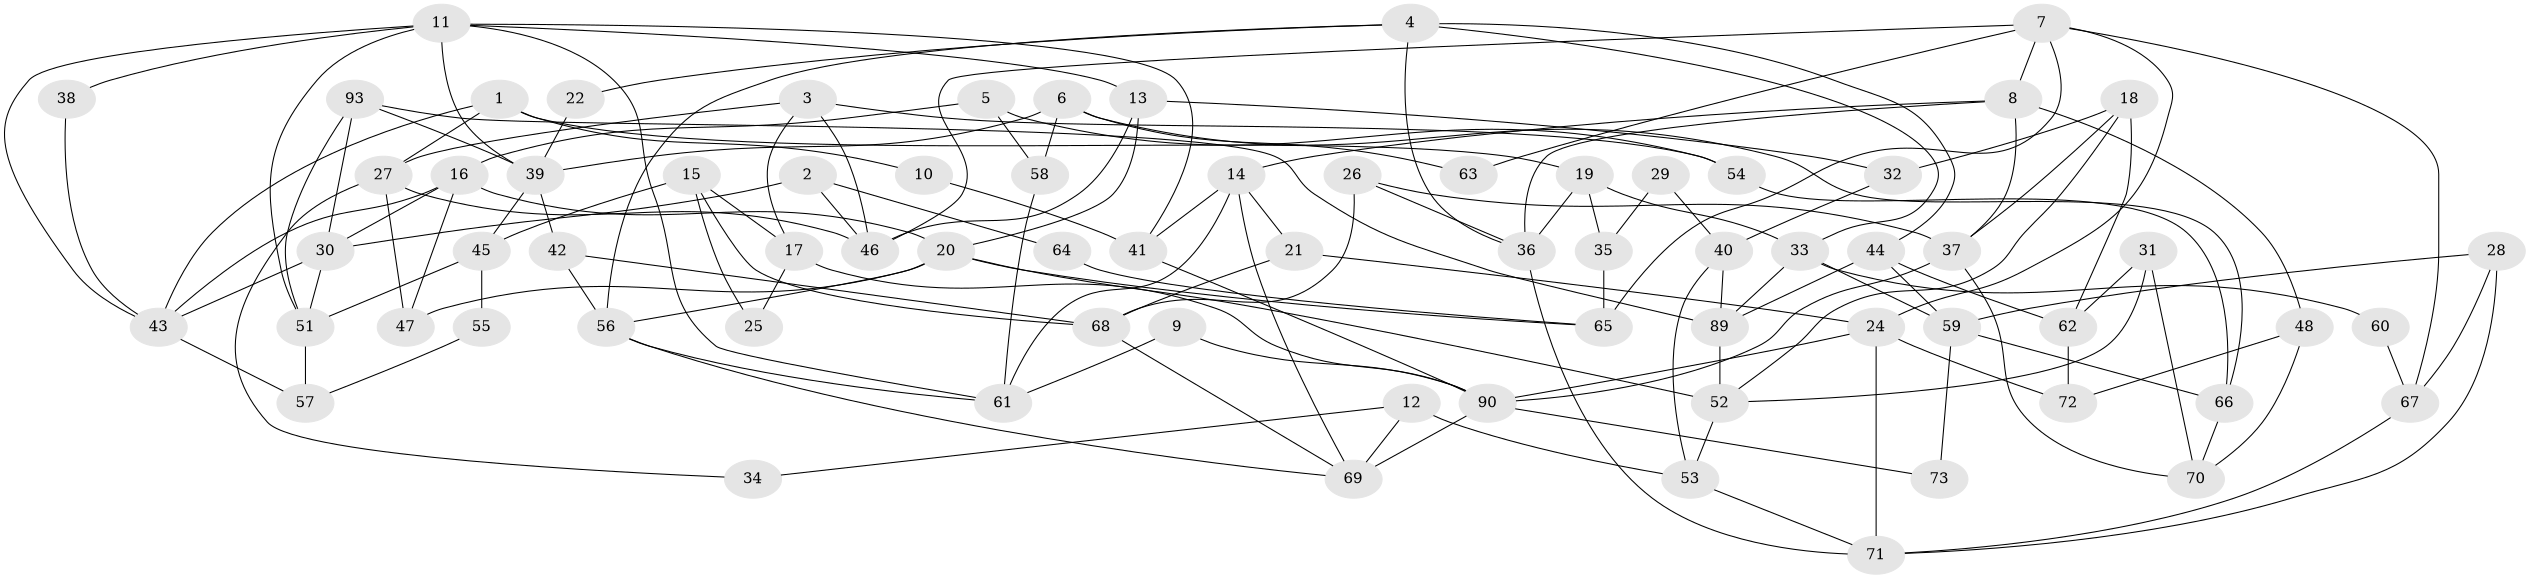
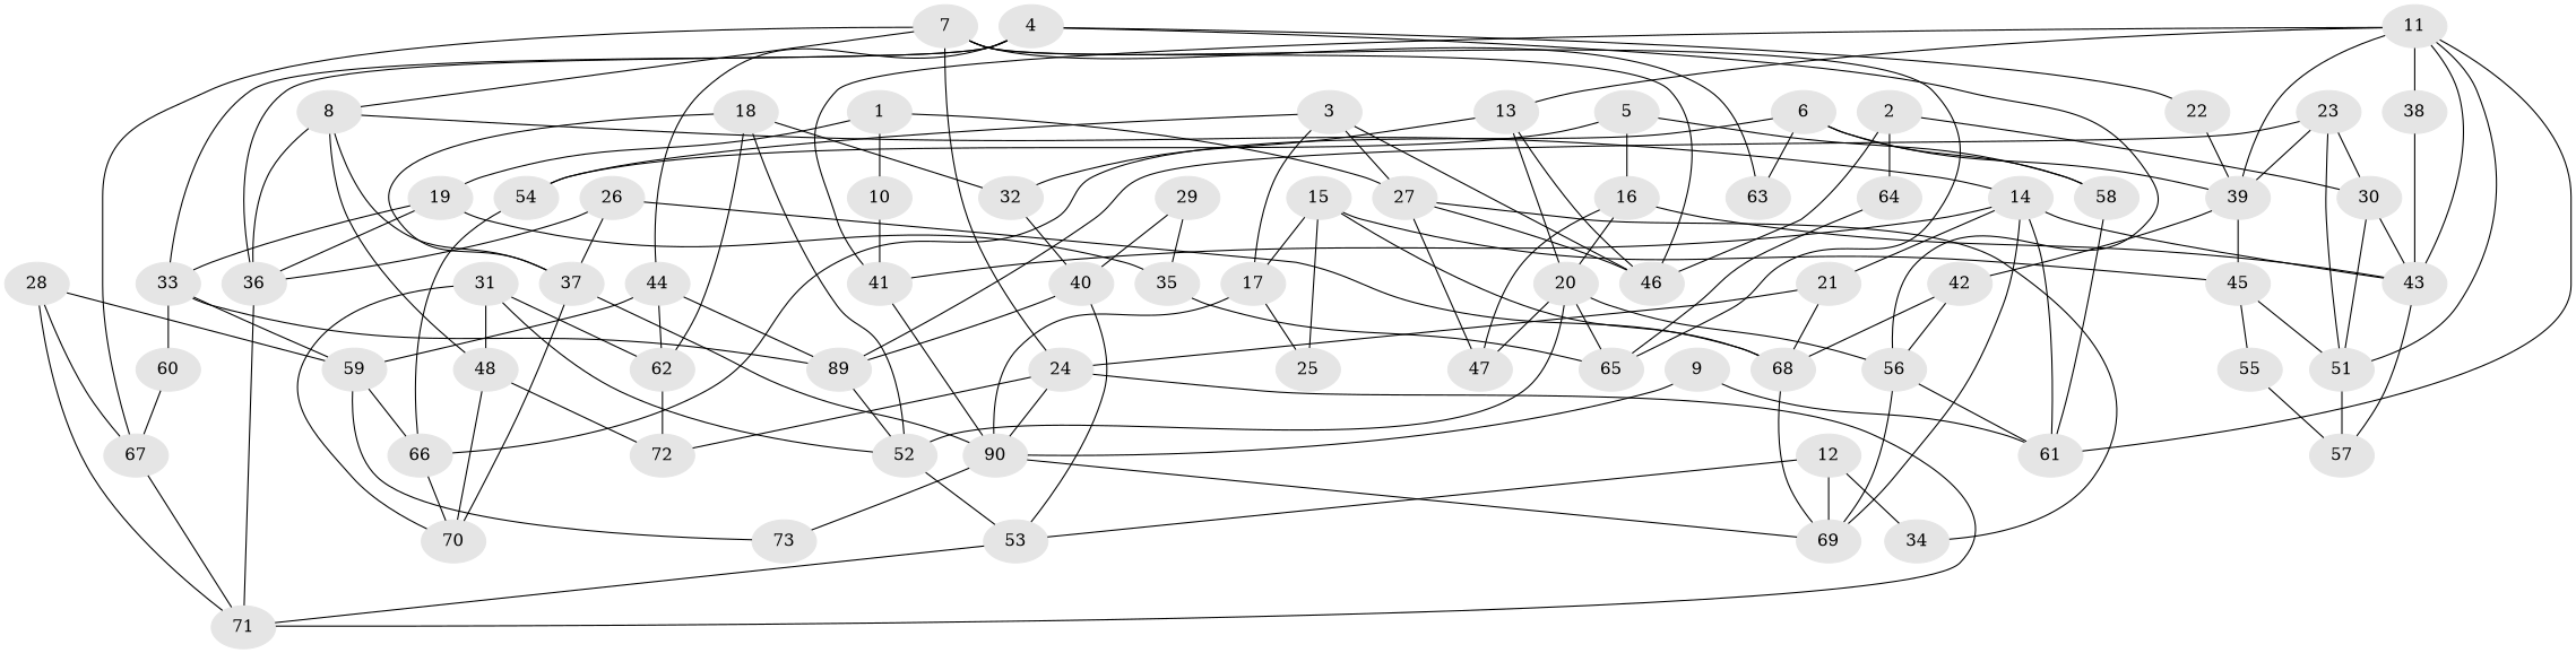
  graph {
    node [color=gray90 style=filled]
    1
    10
    19
    27
    43
    41
    33
    36
    35
    46
    34
    47
    57
    2
    30
    64
    51
    65
    3
    17
    54
    n22 [label=90]
    25
    66
    4
    22
    44
    56
    39
    n30 [label=89]
    59
    60
    71
    62
    61
    69
    5
    16
    58
    20
    6
    63
    45
    42
    70
    7
    8
    24
    67
    14
    37
    48
    72
    21
    9
    73
    11
    13
    38
    32
    12
    53
    52
    40
    68
    15
    55
    18
-   23 [label=93]
+   23
    26
    28
    29
    31
    1 -- 10
    1 -- 19
    1 -- 27
-   1 -- 43
+   14 -- 43
    10 -- 41
    19 -- 33
    19 -- 36
    19 -- 35
    27 -- 46
    27 -- 34
    27 -- 47
    43 -- 57
    41 -- n22
    33 -- n30
    33 -- 59
    33 -- 60
    36 -- 71
    35 -- 65
    2 -- 46
    2 -- 30
    2 -- 64
    30 -- 43
    30 -- 51
    64 -- 65
    51 -- 57
    3 -- 27
    3 -- 46
    3 -- 17
    3 -- 54
    17 -- n22
    17 -- 25
    54 -- 66
    n22 -- 69
    n22 -- 73
    66 -- 70
    4 -- 33
    4 -- 36
    4 -- 22
    4 -- 44
    4 -- 56
    22 -- 39
    44 -- n30
    44 -- 59
    44 -- 62
    56 -- 61
    56 -- 69
    39 -- 45
    39 -- 42
    n30 -- 52
    59 -- 66
    59 -- 73
    60 -- 67
    62 -- 72
    5 -- 54
    5 -- 16
    5 -- 58
    16 -- 43
    16 -- 47
-   16 -- 30
    16 -- 20
    58 -- 61
    20 -- 47
    20 -- 65
    20 -- 56
    20 -- 52
    6 -- 66
    6 -- 39
    6 -- 58
    6 -- 63
    45 -- 51
    45 -- 55
    42 -- 56
    42 -- 68
    7 -- 46
    7 -- 65
    7 -- 63
    7 -- 8
    7 -- 24
    7 -- 67
    8 -- 36
    8 -- 14
    8 -- 37
    8 -- 48
    24 -- n22
    24 -- 71
    24 -- 72
    67 -- 71
    14 -- 41
    14 -- 61
    14 -- 69
    14 -- 21
    37 -- n22
    37 -- 70
    48 -- 70
    48 -- 72
    21 -- 24
    21 -- 68
    9 -- n22
    9 -- 61
    11 -- 43
    11 -- 41
    11 -- 51
    11 -- 39
    11 -- 61
    11 -- 13
    11 -- 38
    13 -- 46
    13 -- 20
    13 -- 32
    38 -- 43
    32 -- 40
    12 -- 34
    12 -- 69
    12 -- 53
    53 -- 71
    52 -- 53
    40 -- n30
    40 -- 53
    68 -- 69
    15 -- 17
    15 -- 25
    15 -- 45
    15 -- 68
    55 -- 57
    18 -- 62
    18 -- 37
    18 -- 32
    18 -- 52
    23 -- 30
    23 -- 51
    23 -- 39
    23 -- n30
    26 -- 36
    26 -- 37
    26 -- 68
    28 -- 59
    28 -- 71
    28 -- 67
    29 -- 35
    29 -- 40
    31 -- 62
    31 -- 70
+   31 -- 48
    31 -- 52
  }
